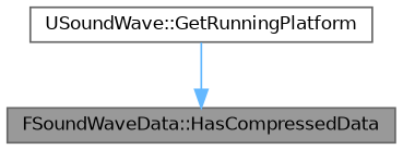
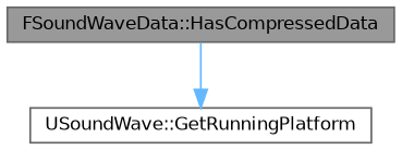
  digraph {
    rankdir=TB
    node [fontname=Helvetica fontsize=10 shape=box style=filled]
    n1 [color=gray40 fillcolor=grey60 fontcolor=black height=0.2 label="FSoundWaveData::HasCompressedData" width=0.4]
    n2 [color=grey40 fillcolor=white height=0.2 label="USoundWave::GetRunningPlatform" width=0.4]
-   n2 -> n1 [color=steelblue1 fontname=Helvetica fontsize=10 labelfontname=Helvetica labelfontsize=10 style=solid]
+   n1 -> n2 [color=steelblue1 fontname=Helvetica fontsize=10 labelfontname=Helvetica labelfontsize=10 style=solid]
  }
